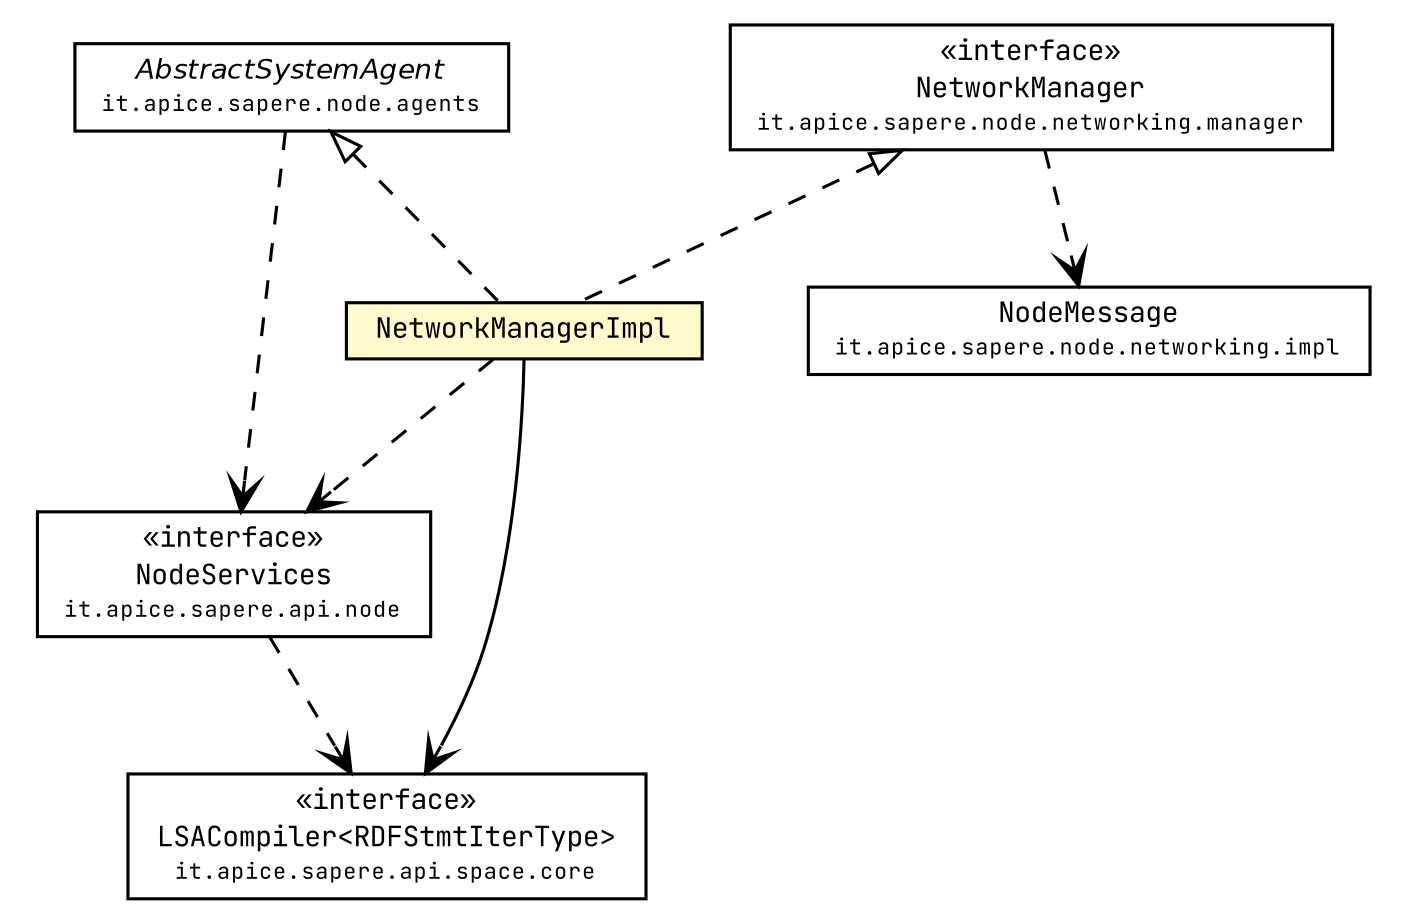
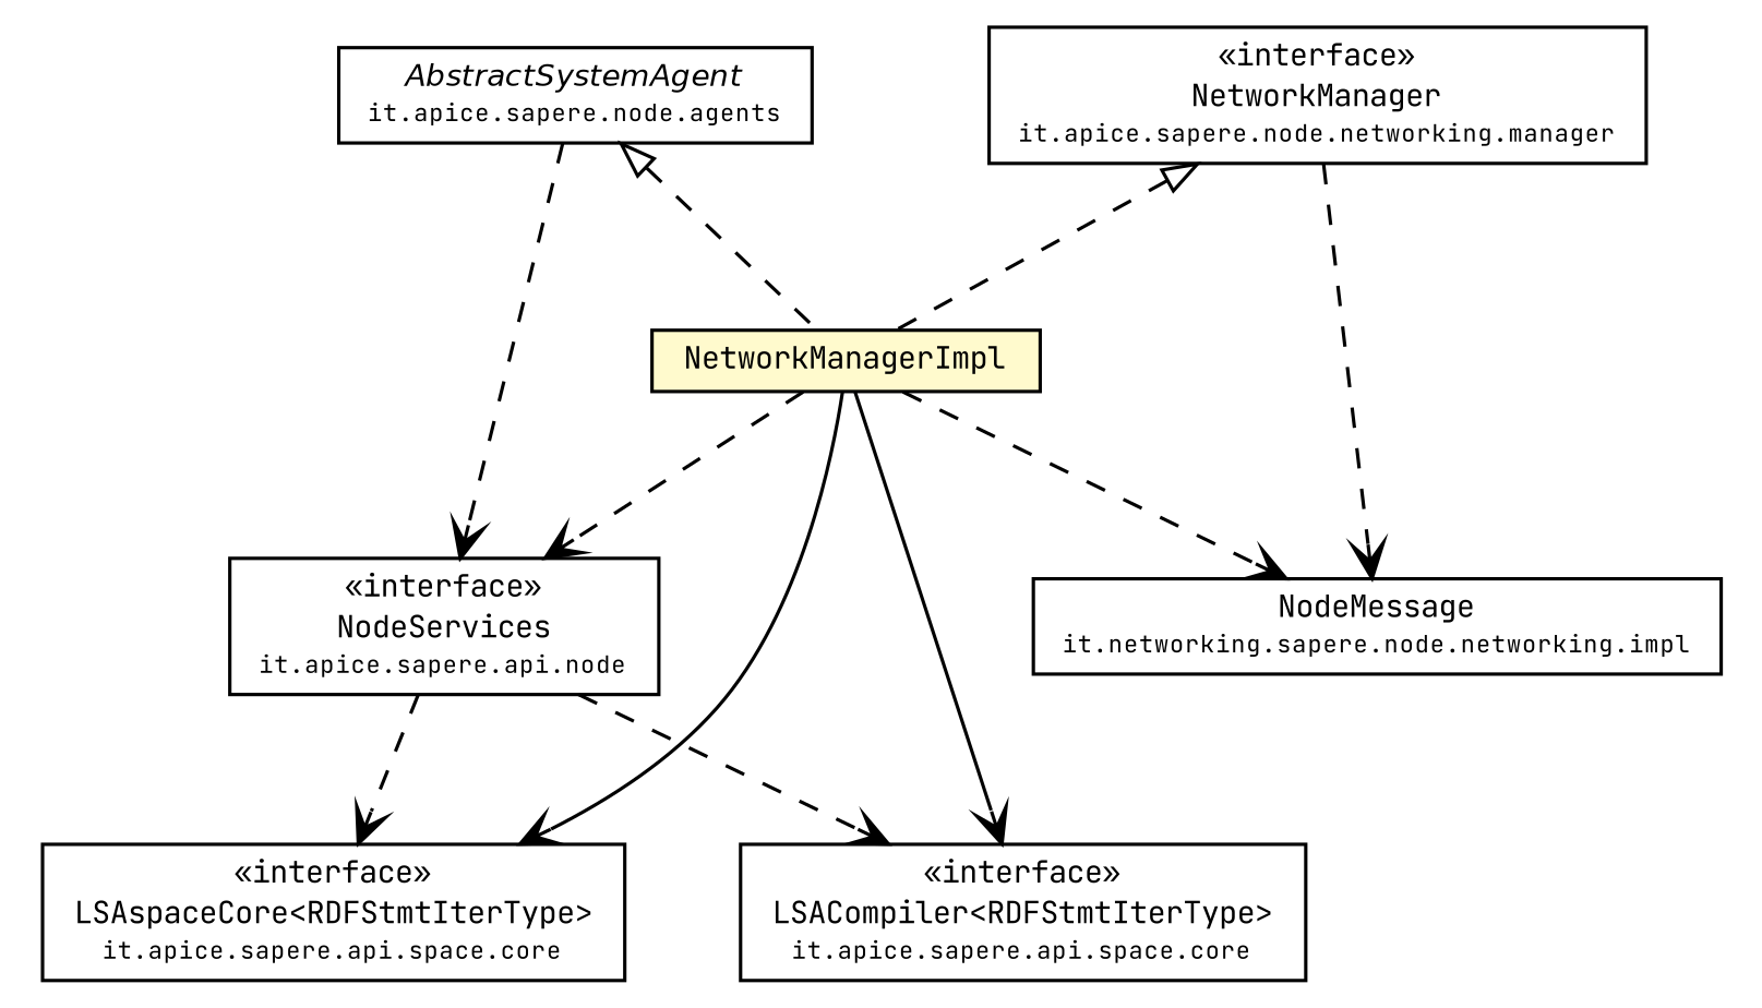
  digraph {
    fontname="JetBrains Mono"
    node [fontcolor=black fontname="JetBrains Mono" fontsize=9.0 shape=plaintext]
    edge [arrowhead=open color=black fontcolor=black fontname="JetBrains Mono" fontsize=10.0 headport=p labelfontname=Helvetica labelfontsize=10 style=dashed tailport=p]
    n1 [label=<<table border="0" cellborder="1" cellspacing="0" cellpadding="2" port="p" href="../../../../api/node/NodeServices.html"> 		<tr><td><table border="0" cellspacing="0" cellpadding="1"> 			<tr><td> &laquo;interface&raquo; </td></tr> 			<tr><td> NodeServices </td></tr> 			<tr><td><font point-size="7.0"> it.apice.sapere.api.node </font></td></tr> 		</table></td></tr> 		</table>>]
+   n2 [label=<<table border="0" cellborder="1" cellspacing="0" cellpadding="2" port="p" href="../../../../api/space/core/LSAspaceCore.html"> 		<tr><td><table border="0" cellspacing="0" cellpadding="1"> 			<tr><td> &laquo;interface&raquo; </td></tr> 			<tr><td> LSAspaceCore&lt;RDFStmtIterType&gt; </td></tr> 			<tr><td><font point-size="7.0"> it.apice.sapere.api.space.core </font></td></tr> 		</table></td></tr> 		</table>>]
    n3 [label=<<table border="0" cellborder="1" cellspacing="0" cellpadding="2" port="p" href="../../../../api/space/core/LSACompiler.html"> 		<tr><td><table border="0" cellspacing="0" cellpadding="1"> 			<tr><td> &laquo;interface&raquo; </td></tr> 			<tr><td> LSACompiler&lt;RDFStmtIterType&gt; </td></tr> 			<tr><td><font point-size="7.0"> it.apice.sapere.api.space.core </font></td></tr> 		</table></td></tr> 		</table>>]
    n4 [label=<<table border="0" cellborder="1" cellspacing="0" cellpadding="2" port="p" href="../../../agents/AbstractSystemAgent.html"> 		<tr><td><table border="0" cellspacing="0" cellpadding="1"> 			<tr><td><font face="Helvetica-Oblique"> AbstractSystemAgent </font></td></tr> 			<tr><td><font point-size="7.0"> it.apice.sapere.node.agents </font></td></tr> 		</table></td></tr> 		</table>>]
    n5 [label=<<table border="0" cellborder="1" cellspacing="0" cellpadding="2" port="p" bgcolor="lemonChiffon" href="./NetworkManagerImpl.html"> 		<tr><td><table border="0" cellspacing="0" cellpadding="1"> 			<tr><td> NetworkManagerImpl </td></tr> 		</table></td></tr> 		</table>>]
-   n6 [label=<<table border="0" cellborder="1" cellspacing="0" cellpadding="2" port="p" href="../../impl/NodeMessage.html"> 		<tr><td><table border="0" cellspacing="0" cellpadding="1"> 			<tr><td> NodeMessage </td></tr> 			<tr><td><font point-size="7.0"> it.apice.sapere.node.networking.impl </font></td></tr> 		</table></td></tr> 		</table>>]
+   n6 [label=<<table border="0" cellborder="1" cellspacing="0" cellpadding="2" port="p" href="../../impl/NodeMessage.html"> 		<tr><td><table border="0" cellspacing="0" cellpadding="1"> 			<tr><td> NodeMessage </td></tr> 			<tr><td><font point-size="7.0"> it.networking.sapere.node.networking.impl </font></td></tr> 		</table></td></tr> 		</table>>]
    n7 [label=<<table border="0" cellborder="1" cellspacing="0" cellpadding="2" port="p" href="../NetworkManager.html"> 		<tr><td><table border="0" cellspacing="0" cellpadding="1"> 			<tr><td> &laquo;interface&raquo; </td></tr> 			<tr><td> NetworkManager </td></tr> 			<tr><td><font point-size="7.0"> it.apice.sapere.node.networking.manager </font></td></tr> 		</table></td></tr> 		</table>>]
+   n1 -> n2
    n1 -> n3
    n4 -> n1
    n4 -> n5 [arrowtail=empty dir=back fontsize=10 arrowhead="" color="" fontcolor=""]
    n5 -> n1
+   n5 -> n2 [style=""]
    n5 -> n3 [style=""]
+   n5 -> n6
    n7 -> n5 [arrowtail=empty dir=back fontsize=10 arrowhead="" color="" fontcolor=""]
    n7 -> n6
  }
